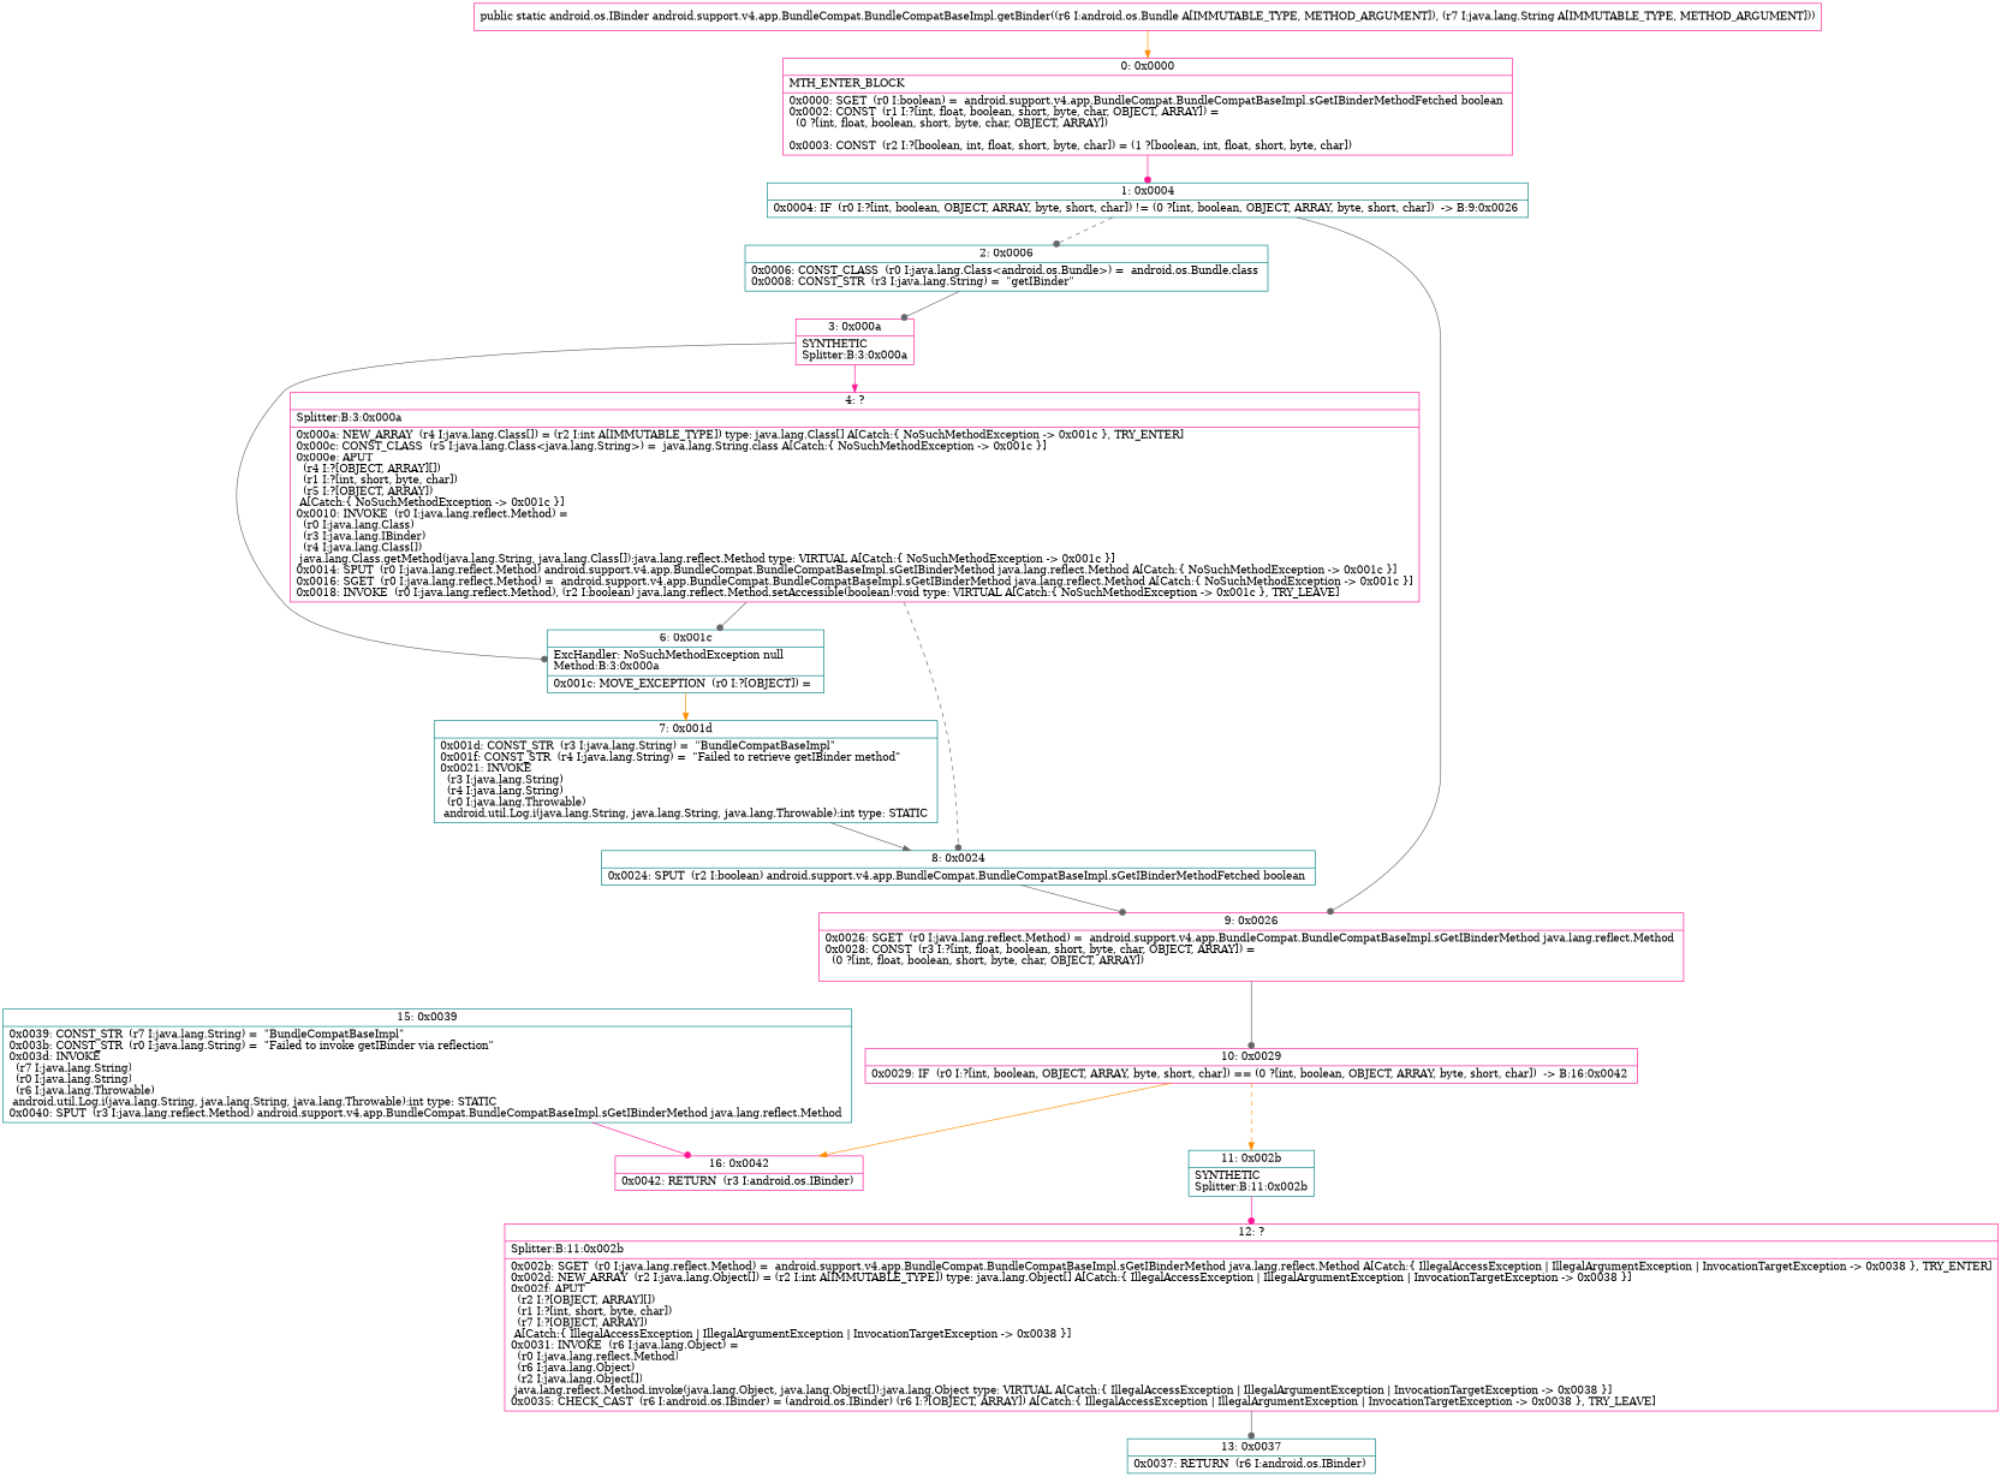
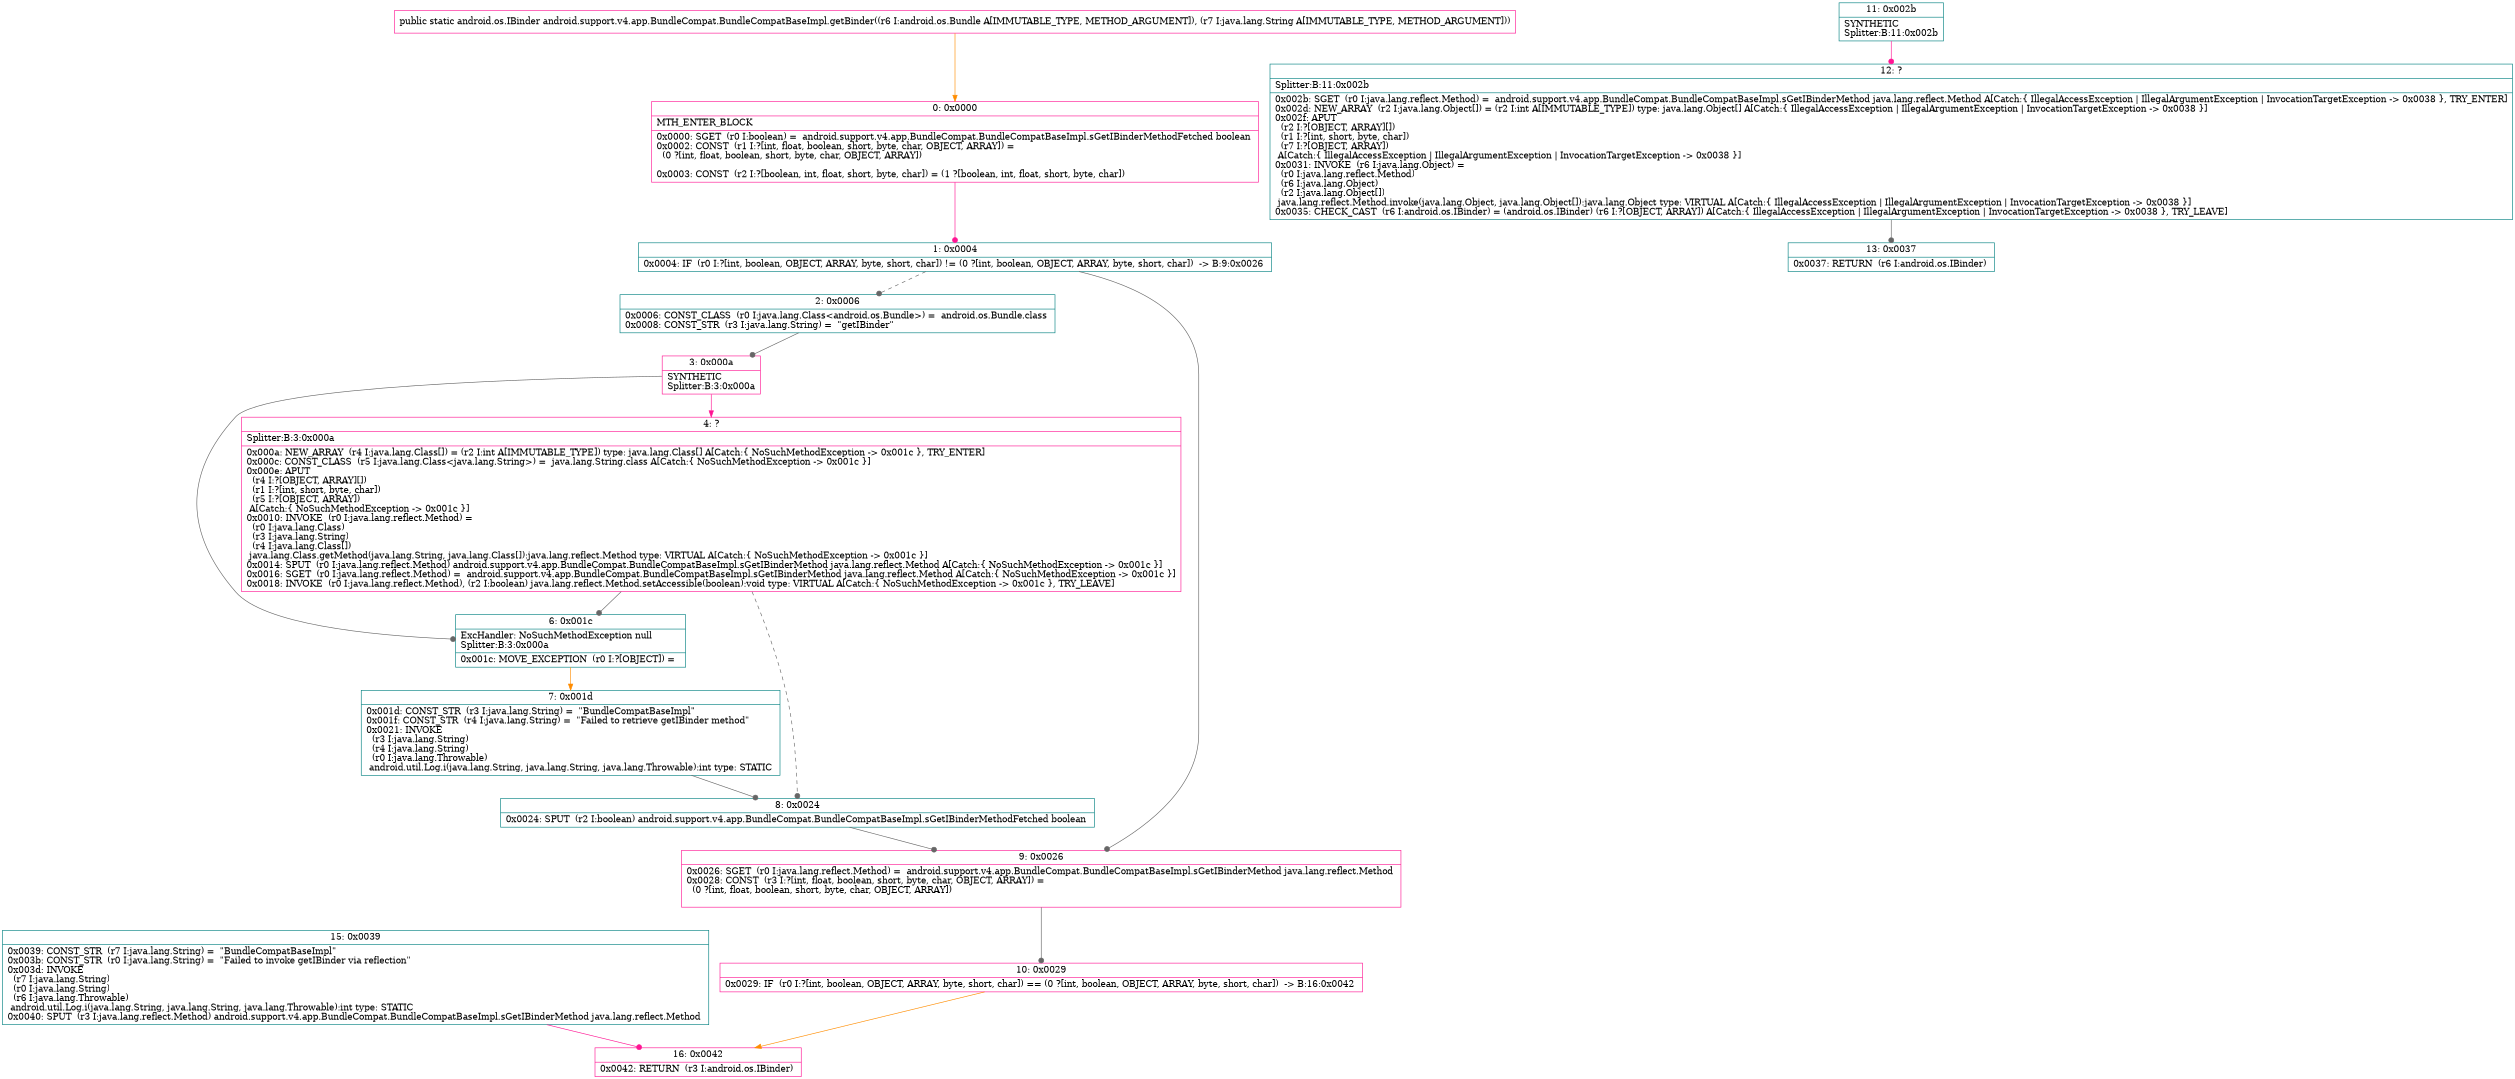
  digraph {
    node [color=deeppink shape=record]
    edge [arrowhead=dot color=gray40]
    n1 [label="{0\:\ 0x0000|MTH_ENTER_BLOCK\l|0x0000: SGET  (r0 I:boolean) =  android.support.v4.app.BundleCompat.BundleCompatBaseImpl.sGetIBinderMethodFetched boolean \l0x0002: CONST  (r1 I:?[int, float, boolean, short, byte, char, OBJECT, ARRAY]) = \l  (0 ?[int, float, boolean, short, byte, char, OBJECT, ARRAY])\l \l0x0003: CONST  (r2 I:?[boolean, int, float, short, byte, char]) = (1 ?[boolean, int, float, short, byte, char]) \l}"]
    n2 [color=teal label="{1\:\ 0x0004|0x0004: IF  (r0 I:?[int, boolean, OBJECT, ARRAY, byte, short, char]) != (0 ?[int, boolean, OBJECT, ARRAY, byte, short, char])  \-\> B:9:0x0026 \l}"]
    n3 [color=teal label="{2\:\ 0x0006|0x0006: CONST_CLASS  (r0 I:java.lang.Class\<android.os.Bundle\>) =  android.os.Bundle.class \l0x0008: CONST_STR  (r3 I:java.lang.String) =  \"getIBinder\" \l}"]
    n4 [label="{9\:\ 0x0026|0x0026: SGET  (r0 I:java.lang.reflect.Method) =  android.support.v4.app.BundleCompat.BundleCompatBaseImpl.sGetIBinderMethod java.lang.reflect.Method \l0x0028: CONST  (r3 I:?[int, float, boolean, short, byte, char, OBJECT, ARRAY]) = \l  (0 ?[int, float, boolean, short, byte, char, OBJECT, ARRAY])\l \l}"]
    n5 [label="{3\:\ 0x000a|SYNTHETIC\lSplitter:B:3:0x000a\l}"]
    n6 [label="{10\:\ 0x0029|0x0029: IF  (r0 I:?[int, boolean, OBJECT, ARRAY, byte, short, char]) == (0 ?[int, boolean, OBJECT, ARRAY, byte, short, char])  \-\> B:16:0x0042 \l}"]
-   n7 [label="{4\:\ ?|Splitter:B:3:0x000a\l|0x000a: NEW_ARRAY  (r4 I:java.lang.Class[]) = (r2 I:int A[IMMUTABLE_TYPE]) type: java.lang.Class[] A[Catch:\{ NoSuchMethodException \-\> 0x001c \}, TRY_ENTER]\l0x000c: CONST_CLASS  (r5 I:java.lang.Class\<java.lang.String\>) =  java.lang.String.class A[Catch:\{ NoSuchMethodException \-\> 0x001c \}]\l0x000e: APUT  \l  (r4 I:?[OBJECT, ARRAY][])\l  (r1 I:?[int, short, byte, char])\l  (r5 I:?[OBJECT, ARRAY])\l A[Catch:\{ NoSuchMethodException \-\> 0x001c \}]\l0x0010: INVOKE  (r0 I:java.lang.reflect.Method) = \l  (r0 I:java.lang.Class)\l  (r3 I:java.lang.IBinder)\l  (r4 I:java.lang.Class[])\l java.lang.Class.getMethod(java.lang.String, java.lang.Class[]):java.lang.reflect.Method type: VIRTUAL A[Catch:\{ NoSuchMethodException \-\> 0x001c \}]\l0x0014: SPUT  (r0 I:java.lang.reflect.Method) android.support.v4.app.BundleCompat.BundleCompatBaseImpl.sGetIBinderMethod java.lang.reflect.Method A[Catch:\{ NoSuchMethodException \-\> 0x001c \}]\l0x0016: SGET  (r0 I:java.lang.reflect.Method) =  android.support.v4.app.BundleCompat.BundleCompatBaseImpl.sGetIBinderMethod java.lang.reflect.Method A[Catch:\{ NoSuchMethodException \-\> 0x001c \}]\l0x0018: INVOKE  (r0 I:java.lang.reflect.Method), (r2 I:boolean) java.lang.reflect.Method.setAccessible(boolean):void type: VIRTUAL A[Catch:\{ NoSuchMethodException \-\> 0x001c \}, TRY_LEAVE]\l}"]
-   n8 [color=teal label="{6\:\ 0x001c|ExcHandler: NoSuchMethodException null\lMethod:B:3:0x000a\l|0x001c: MOVE_EXCEPTION  (r0 I:?[OBJECT]) =  \l}"]
+   n7 [label="{4\:\ ?|Splitter:B:3:0x000a\l|0x000a: NEW_ARRAY  (r4 I:java.lang.Class[]) = (r2 I:int A[IMMUTABLE_TYPE]) type: java.lang.Class[] A[Catch:\{ NoSuchMethodException \-\> 0x001c \}, TRY_ENTER]\l0x000c: CONST_CLASS  (r5 I:java.lang.Class\<java.lang.String\>) =  java.lang.String.class A[Catch:\{ NoSuchMethodException \-\> 0x001c \}]\l0x000e: APUT  \l  (r4 I:?[OBJECT, ARRAY][])\l  (r1 I:?[int, short, byte, char])\l  (r5 I:?[OBJECT, ARRAY])\l A[Catch:\{ NoSuchMethodException \-\> 0x001c \}]\l0x0010: INVOKE  (r0 I:java.lang.reflect.Method) = \l  (r0 I:java.lang.Class)\l  (r3 I:java.lang.String)\l  (r4 I:java.lang.Class[])\l java.lang.Class.getMethod(java.lang.String, java.lang.Class[]):java.lang.reflect.Method type: VIRTUAL A[Catch:\{ NoSuchMethodException \-\> 0x001c \}]\l0x0014: SPUT  (r0 I:java.lang.reflect.Method) android.support.v4.app.BundleCompat.BundleCompatBaseImpl.sGetIBinderMethod java.lang.reflect.Method A[Catch:\{ NoSuchMethodException \-\> 0x001c \}]\l0x0016: SGET  (r0 I:java.lang.reflect.Method) =  android.support.v4.app.BundleCompat.BundleCompatBaseImpl.sGetIBinderMethod java.lang.reflect.Method A[Catch:\{ NoSuchMethodException \-\> 0x001c \}]\l0x0018: INVOKE  (r0 I:java.lang.reflect.Method), (r2 I:boolean) java.lang.reflect.Method.setAccessible(boolean):void type: VIRTUAL A[Catch:\{ NoSuchMethodException \-\> 0x001c \}, TRY_LEAVE]\l}"]
+   n8 [color=teal label="{6\:\ 0x001c|ExcHandler: NoSuchMethodException null\lSplitter:B:3:0x000a\l|0x001c: MOVE_EXCEPTION  (r0 I:?[OBJECT]) =  \l}"]
    n9 [color=teal label="{8\:\ 0x0024|0x0024: SPUT  (r2 I:boolean) android.support.v4.app.BundleCompat.BundleCompatBaseImpl.sGetIBinderMethodFetched boolean \l}"]
    n10 [color=teal label="{7\:\ 0x001d|0x001d: CONST_STR  (r3 I:java.lang.String) =  \"BundleCompatBaseImpl\" \l0x001f: CONST_STR  (r4 I:java.lang.String) =  \"Failed to retrieve getIBinder method\" \l0x0021: INVOKE  \l  (r3 I:java.lang.String)\l  (r4 I:java.lang.String)\l  (r0 I:java.lang.Throwable)\l android.util.Log.i(java.lang.String, java.lang.String, java.lang.Throwable):int type: STATIC \l}"]
    n11 [color=teal label="{11\:\ 0x002b|SYNTHETIC\lSplitter:B:11:0x002b\l}"]
    n12 [label="{16\:\ 0x0042|0x0042: RETURN  (r3 I:android.os.IBinder) \l}"]
-   n13 [label="{12\:\ ?|Splitter:B:11:0x002b\l|0x002b: SGET  (r0 I:java.lang.reflect.Method) =  android.support.v4.app.BundleCompat.BundleCompatBaseImpl.sGetIBinderMethod java.lang.reflect.Method A[Catch:\{ IllegalAccessException \| IllegalArgumentException \| InvocationTargetException \-\> 0x0038 \}, TRY_ENTER]\l0x002d: NEW_ARRAY  (r2 I:java.lang.Object[]) = (r2 I:int A[IMMUTABLE_TYPE]) type: java.lang.Object[] A[Catch:\{ IllegalAccessException \| IllegalArgumentException \| InvocationTargetException \-\> 0x0038 \}]\l0x002f: APUT  \l  (r2 I:?[OBJECT, ARRAY][])\l  (r1 I:?[int, short, byte, char])\l  (r7 I:?[OBJECT, ARRAY])\l A[Catch:\{ IllegalAccessException \| IllegalArgumentException \| InvocationTargetException \-\> 0x0038 \}]\l0x0031: INVOKE  (r6 I:java.lang.Object) = \l  (r0 I:java.lang.reflect.Method)\l  (r6 I:java.lang.Object)\l  (r2 I:java.lang.Object[])\l java.lang.reflect.Method.invoke(java.lang.Object, java.lang.Object[]):java.lang.Object type: VIRTUAL A[Catch:\{ IllegalAccessException \| IllegalArgumentException \| InvocationTargetException \-\> 0x0038 \}]\l0x0035: CHECK_CAST  (r6 I:android.os.IBinder) = (android.os.IBinder) (r6 I:?[OBJECT, ARRAY]) A[Catch:\{ IllegalAccessException \| IllegalArgumentException \| InvocationTargetException \-\> 0x0038 \}, TRY_LEAVE]\l}"]
+   n13 [color=teal label="{12\:\ ?|Splitter:B:11:0x002b\l|0x002b: SGET  (r0 I:java.lang.reflect.Method) =  android.support.v4.app.BundleCompat.BundleCompatBaseImpl.sGetIBinderMethod java.lang.reflect.Method A[Catch:\{ IllegalAccessException \| IllegalArgumentException \| InvocationTargetException \-\> 0x0038 \}, TRY_ENTER]\l0x002d: NEW_ARRAY  (r2 I:java.lang.Object[]) = (r2 I:int A[IMMUTABLE_TYPE]) type: java.lang.Object[] A[Catch:\{ IllegalAccessException \| IllegalArgumentException \| InvocationTargetException \-\> 0x0038 \}]\l0x002f: APUT  \l  (r2 I:?[OBJECT, ARRAY][])\l  (r1 I:?[int, short, byte, char])\l  (r7 I:?[OBJECT, ARRAY])\l A[Catch:\{ IllegalAccessException \| IllegalArgumentException \| InvocationTargetException \-\> 0x0038 \}]\l0x0031: INVOKE  (r6 I:java.lang.Object) = \l  (r0 I:java.lang.reflect.Method)\l  (r6 I:java.lang.Object)\l  (r2 I:java.lang.Object[])\l java.lang.reflect.Method.invoke(java.lang.Object, java.lang.Object[]):java.lang.Object type: VIRTUAL A[Catch:\{ IllegalAccessException \| IllegalArgumentException \| InvocationTargetException \-\> 0x0038 \}]\l0x0035: CHECK_CAST  (r6 I:android.os.IBinder) = (android.os.IBinder) (r6 I:?[OBJECT, ARRAY]) A[Catch:\{ IllegalAccessException \| IllegalArgumentException \| InvocationTargetException \-\> 0x0038 \}, TRY_LEAVE]\l}"]
    n14 [color=teal label="{13\:\ 0x0037|0x0037: RETURN  (r6 I:android.os.IBinder) \l}"]
    n15 [color=teal label="{15\:\ 0x0039|0x0039: CONST_STR  (r7 I:java.lang.String) =  \"BundleCompatBaseImpl\" \l0x003b: CONST_STR  (r0 I:java.lang.String) =  \"Failed to invoke getIBinder via reflection\" \l0x003d: INVOKE  \l  (r7 I:java.lang.String)\l  (r0 I:java.lang.String)\l  (r6 I:java.lang.Throwable)\l android.util.Log.i(java.lang.String, java.lang.String, java.lang.Throwable):int type: STATIC \l0x0040: SPUT  (r3 I:java.lang.reflect.Method) android.support.v4.app.BundleCompat.BundleCompatBaseImpl.sGetIBinderMethod java.lang.reflect.Method \l}"]
    n16 [label="{public static android.os.IBinder android.support.v4.app.BundleCompat.BundleCompatBaseImpl.getBinder((r6 I:android.os.Bundle A[IMMUTABLE_TYPE, METHOD_ARGUMENT]), (r7 I:java.lang.String A[IMMUTABLE_TYPE, METHOD_ARGUMENT])) }"]
    n1 -> n2 [color=deeppink]
    n2 -> n3 [style=dashed]
    n2 -> n4
    n3 -> n5
    n4 -> n6
    n5 -> n7 [arrowhead=normal color=deeppink]
    n5 -> n8
-   n6 -> n11 [arrowhead=normal color=darkorange style=dashed]
    n6 -> n12 [arrowhead=normal color=darkorange]
    n7 -> n8
    n7 -> n9 [style=dashed]
    n8 -> n10 [arrowhead=normal color=darkorange]
    n9 -> n4
-   n10 -> n9 [arrowhead=normal]
+   n10 -> n9
    n11 -> n13 [color=deeppink]
    n13 -> n14
    n15 -> n12 [color=deeppink]
    n16 -> n1 [arrowhead=normal color=darkorange]
  }
